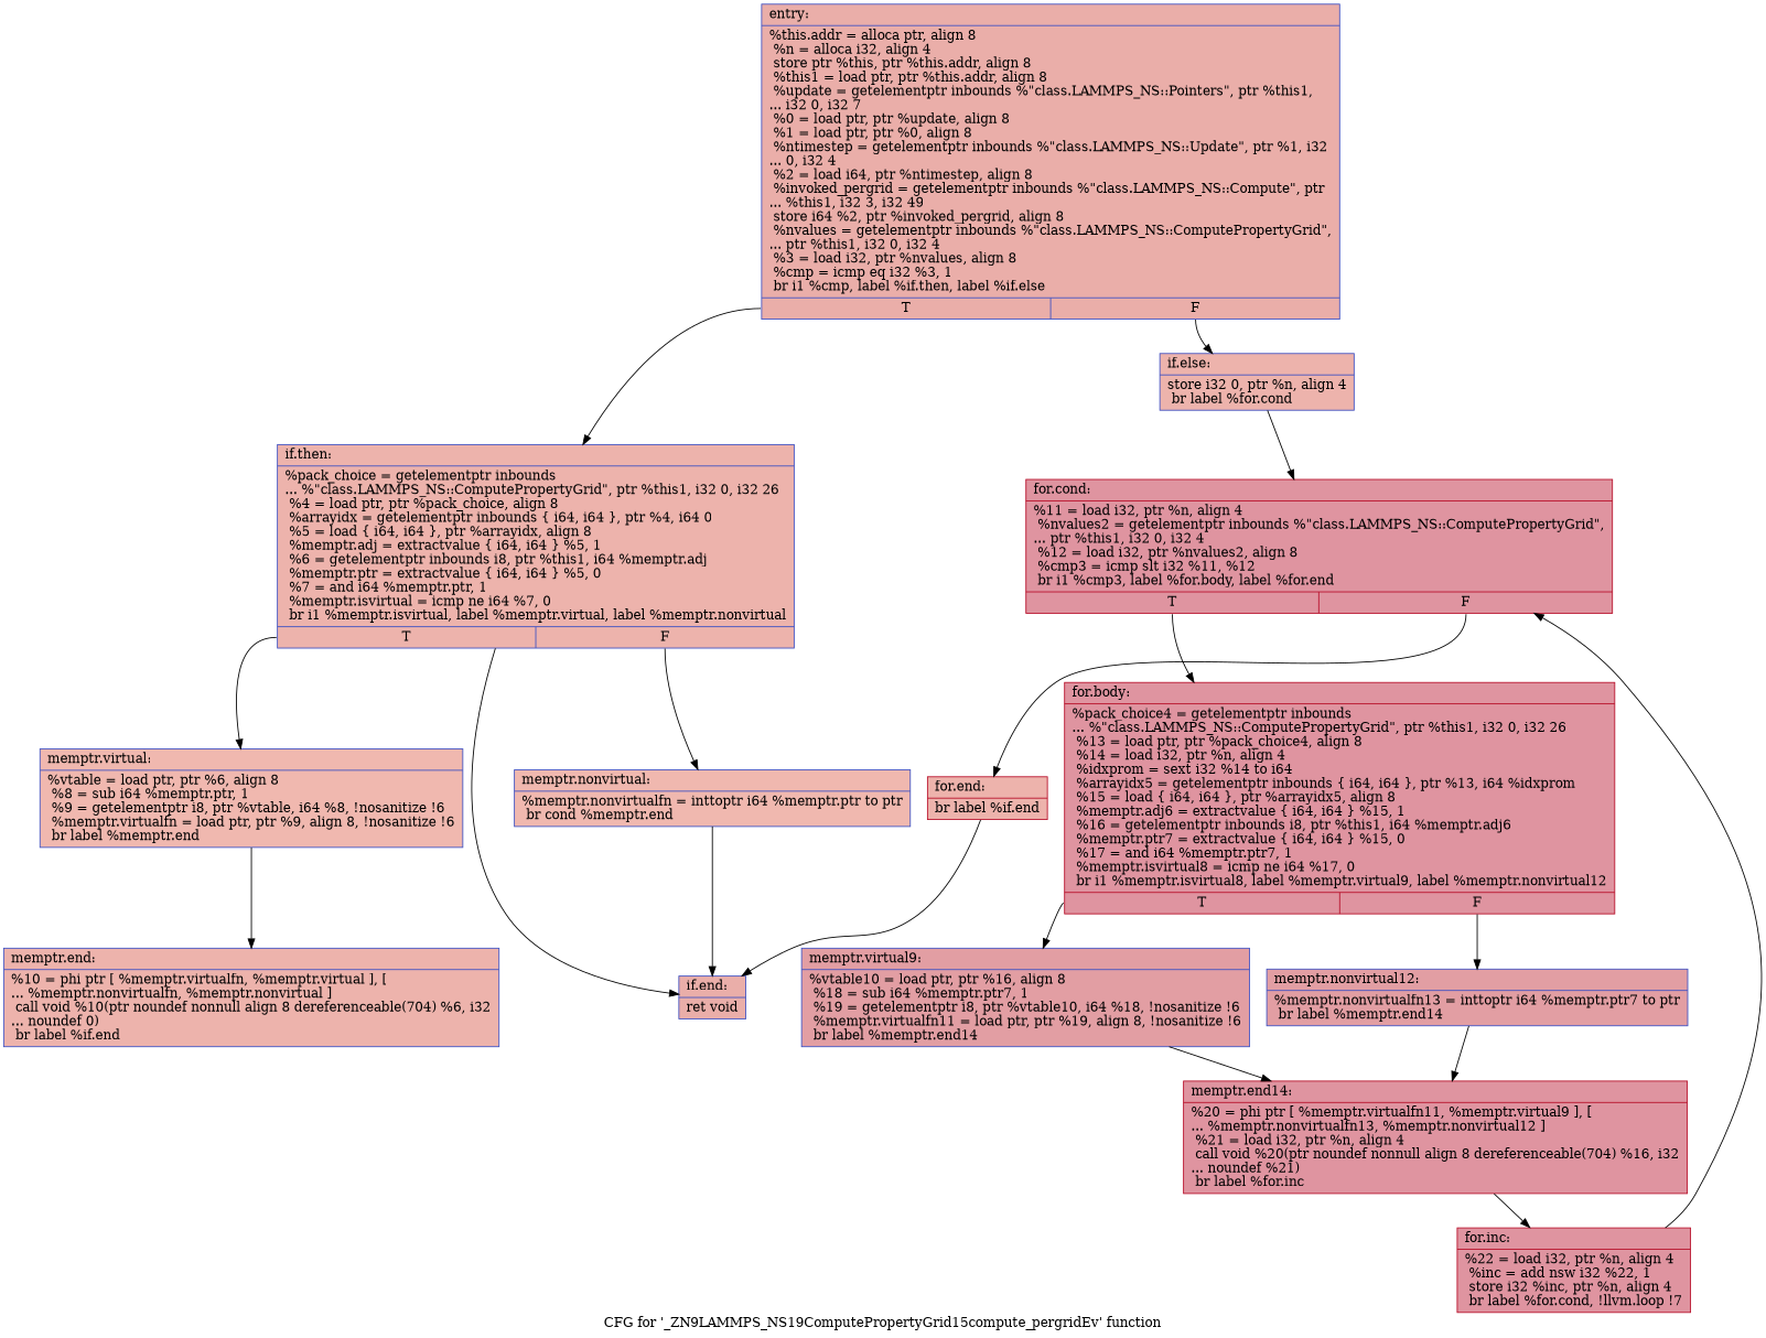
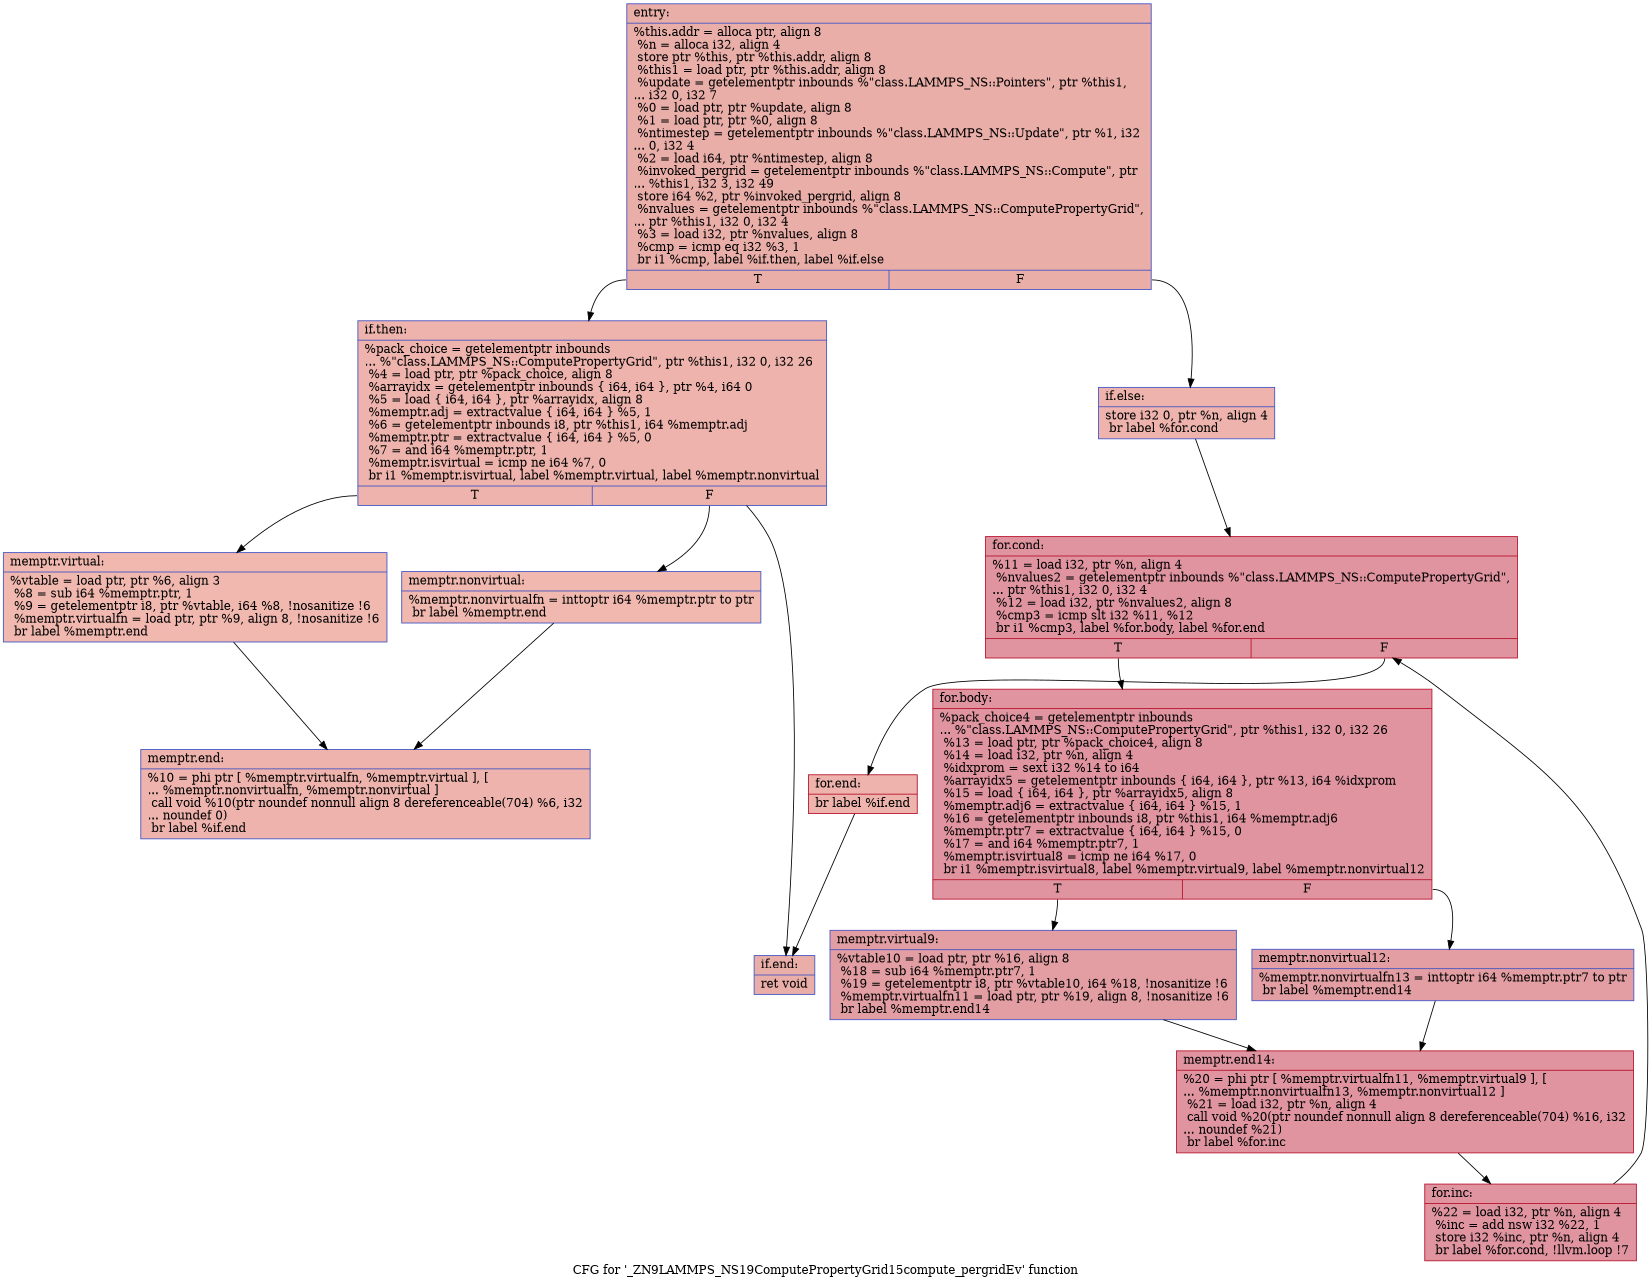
  digraph {
    fontname="DejaVu Serif"
    label="CFG for '_ZN9LAMMPS_NS19ComputePropertyGrid15compute_pergridEv' function"
    node [color="#3d50c3ff" fillcolor="#d6524470" fontname="DejaVu Serif" shape=record style=filled]
    edge [fontname="DejaVu Serif"]
    n1 [fillcolor="#d0473d70" label="{entry:\l|  %this.addr = alloca ptr, align 8\l  %n = alloca i32, align 4\l  store ptr %this, ptr %this.addr, align 8\l  %this1 = load ptr, ptr %this.addr, align 8\l  %update = getelementptr inbounds %\"class.LAMMPS_NS::Pointers\", ptr %this1,\l... i32 0, i32 7\l  %0 = load ptr, ptr %update, align 8\l  %1 = load ptr, ptr %0, align 8\l  %ntimestep = getelementptr inbounds %\"class.LAMMPS_NS::Update\", ptr %1, i32\l... 0, i32 4\l  %2 = load i64, ptr %ntimestep, align 8\l  %invoked_pergrid = getelementptr inbounds %\"class.LAMMPS_NS::Compute\", ptr\l... %this1, i32 3, i32 49\l  store i64 %2, ptr %invoked_pergrid, align 8\l  %nvalues = getelementptr inbounds %\"class.LAMMPS_NS::ComputePropertyGrid\",\l... ptr %this1, i32 0, i32 4\l  %3 = load i32, ptr %nvalues, align 8\l  %cmp = icmp eq i32 %3, 1\l  br i1 %cmp, label %if.then, label %if.else\l|{<s0>T|<s1>F}}"]
    n2 [label="{if.then:\l|  %pack_choice = getelementptr inbounds\l... %\"class.LAMMPS_NS::ComputePropertyGrid\", ptr %this1, i32 0, i32 26\l  %4 = load ptr, ptr %pack_choice, align 8\l  %arrayidx = getelementptr inbounds \{ i64, i64 \}, ptr %4, i64 0\l  %5 = load \{ i64, i64 \}, ptr %arrayidx, align 8\l  %memptr.adj = extractvalue \{ i64, i64 \} %5, 1\l  %6 = getelementptr inbounds i8, ptr %this1, i64 %memptr.adj\l  %memptr.ptr = extractvalue \{ i64, i64 \} %5, 0\l  %7 = and i64 %memptr.ptr, 1\l  %memptr.isvirtual = icmp ne i64 %7, 0\l  br i1 %memptr.isvirtual, label %memptr.virtual, label %memptr.nonvirtual\l|{<s0>T|<s1>F}}"]
    n3 [label="{if.else:\l|  store i32 0, ptr %n, align 4\l  br label %for.cond\l}"]
-   n4 [fillcolor="#dc5d4a70" label="{memptr.virtual:\l|  %vtable = load ptr, ptr %6, align 8\l  %8 = sub i64 %memptr.ptr, 1\l  %9 = getelementptr i8, ptr %vtable, i64 %8, !nosanitize !6\l  %memptr.virtualfn = load ptr, ptr %9, align 8, !nosanitize !6\l  br label %memptr.end\l}"]
-   n5 [fillcolor="#dc5d4a70" label="{memptr.nonvirtual:\l|  %memptr.nonvirtualfn = inttoptr i64 %memptr.ptr to ptr\l  br cond %memptr.end\l}"]
+   n4 [fillcolor="#dc5d4a70" label="{memptr.virtual:\l|  %vtable = load ptr, ptr %6, align 3\l  %8 = sub i64 %memptr.ptr, 1\l  %9 = getelementptr i8, ptr %vtable, i64 %8, !nosanitize !6\l  %memptr.virtualfn = load ptr, ptr %9, align 8, !nosanitize !6\l  br label %memptr.end\l}"]
+   n5 [fillcolor="#dc5d4a70" label="{memptr.nonvirtual:\l|  %memptr.nonvirtualfn = inttoptr i64 %memptr.ptr to ptr\l  br label %memptr.end\l}"]
    n6 [fillcolor="#d0473d70" label="{if.end:\l|  ret void\l}"]
    n7 [color="#b70d28ff" fillcolor="#b70d2870" label="{for.cond:\l|  %11 = load i32, ptr %n, align 4\l  %nvalues2 = getelementptr inbounds %\"class.LAMMPS_NS::ComputePropertyGrid\",\l... ptr %this1, i32 0, i32 4\l  %12 = load i32, ptr %nvalues2, align 8\l  %cmp3 = icmp slt i32 %11, %12\l  br i1 %cmp3, label %for.body, label %for.end\l|{<s0>T|<s1>F}}"]
    n8 [label="{memptr.end:\l|  %10 = phi ptr [ %memptr.virtualfn, %memptr.virtual ], [\l... %memptr.nonvirtualfn, %memptr.nonvirtual ]\l  call void %10(ptr noundef nonnull align 8 dereferenceable(704) %6, i32\l... noundef 0)\l  br label %if.end\l}"]
    n9 [color="#b70d28ff" fillcolor="#b70d2870" label="{for.body:\l|  %pack_choice4 = getelementptr inbounds\l... %\"class.LAMMPS_NS::ComputePropertyGrid\", ptr %this1, i32 0, i32 26\l  %13 = load ptr, ptr %pack_choice4, align 8\l  %14 = load i32, ptr %n, align 4\l  %idxprom = sext i32 %14 to i64\l  %arrayidx5 = getelementptr inbounds \{ i64, i64 \}, ptr %13, i64 %idxprom\l  %15 = load \{ i64, i64 \}, ptr %arrayidx5, align 8\l  %memptr.adj6 = extractvalue \{ i64, i64 \} %15, 1\l  %16 = getelementptr inbounds i8, ptr %this1, i64 %memptr.adj6\l  %memptr.ptr7 = extractvalue \{ i64, i64 \} %15, 0\l  %17 = and i64 %memptr.ptr7, 1\l  %memptr.isvirtual8 = icmp ne i64 %17, 0\l  br i1 %memptr.isvirtual8, label %memptr.virtual9, label %memptr.nonvirtual12\l|{<s0>T|<s1>F}}"]
    n10 [color="#b70d28ff" label="{for.end:\l|  br label %if.end\l}"]
    n11 [fillcolor="#be242e70" label="{memptr.virtual9:\l|  %vtable10 = load ptr, ptr %16, align 8\l  %18 = sub i64 %memptr.ptr7, 1\l  %19 = getelementptr i8, ptr %vtable10, i64 %18, !nosanitize !6\l  %memptr.virtualfn11 = load ptr, ptr %19, align 8, !nosanitize !6\l  br label %memptr.end14\l}"]
    n12 [fillcolor="#be242e70" label="{memptr.nonvirtual12:\l|  %memptr.nonvirtualfn13 = inttoptr i64 %memptr.ptr7 to ptr\l  br label %memptr.end14\l}"]
    n13 [color="#b70d28ff" fillcolor="#b70d2870" label="{memptr.end14:\l|  %20 = phi ptr [ %memptr.virtualfn11, %memptr.virtual9 ], [\l... %memptr.nonvirtualfn13, %memptr.nonvirtual12 ]\l  %21 = load i32, ptr %n, align 4\l  call void %20(ptr noundef nonnull align 8 dereferenceable(704) %16, i32\l... noundef %21)\l  br label %for.inc\l}"]
    n14 [color="#b70d28ff" fillcolor="#b70d2870" label="{for.inc:\l|  %22 = load i32, ptr %n, align 4\l  %inc = add nsw i32 %22, 1\l  store i32 %inc, ptr %n, align 4\l  br label %for.cond, !llvm.loop !7\l}"]
    n1 -> n2 [tailport=s0]
    n1 -> n3 [tailport=s1]
    n2 -> n4 [tailport=s0]
    n2 -> n5 [tailport=s1]
    n2 -> n6
    n3 -> n7
    n4 -> n8
-   n5 -> n6
+   n5 -> n8
    n7 -> n9 [tailport=s0]
    n7 -> n10 [tailport=s1]
    n9 -> n11 [tailport=s0]
    n9 -> n12 [tailport=s1]
    n10 -> n6
    n11 -> n13
    n12 -> n13
    n13 -> n14
    n14 -> n7
  }
